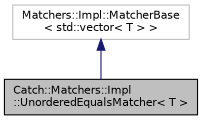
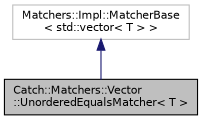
  digraph {
    node [fontname=Helvetica fontsize=10 shape=record style=filled]
-   n1 [color=black fillcolor=grey75 fontcolor=black height=0.2 label="Catch::Matchers::Impl\l::UnorderedEqualsMatcher\< T \>" width=0.4]
+   n1 [color=black fillcolor=grey75 fontcolor=black height=0.2 label="Catch::Matchers::Vector\l::UnorderedEqualsMatcher\< T \>" width=0.4]
    n2 [color=grey75 fillcolor=white height=0.2 label="Matchers::Impl::MatcherBase\l\< std::vector\< T \> \>" width=0.4]
    n2 -> n1 [color=midnightblue dir=back fontname=Helvetica fontsize=10 labelfontname=Helvetica labelfontsize=10 style=solid]
  }
